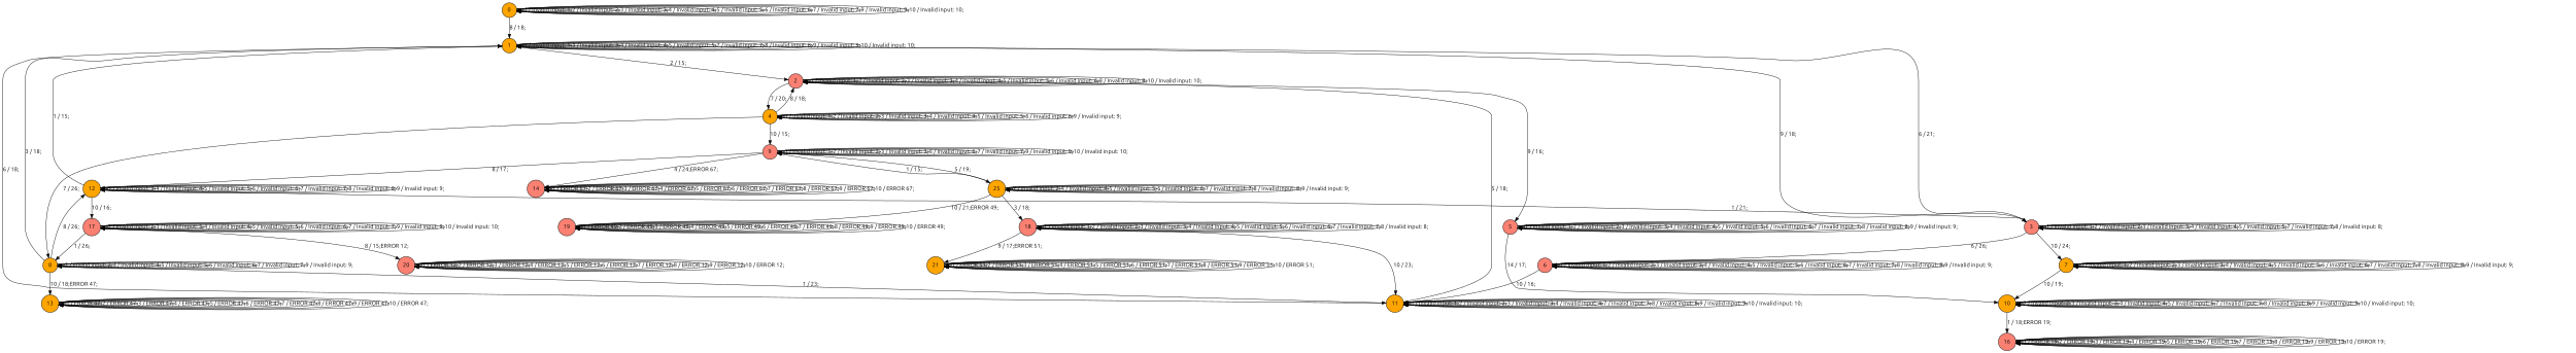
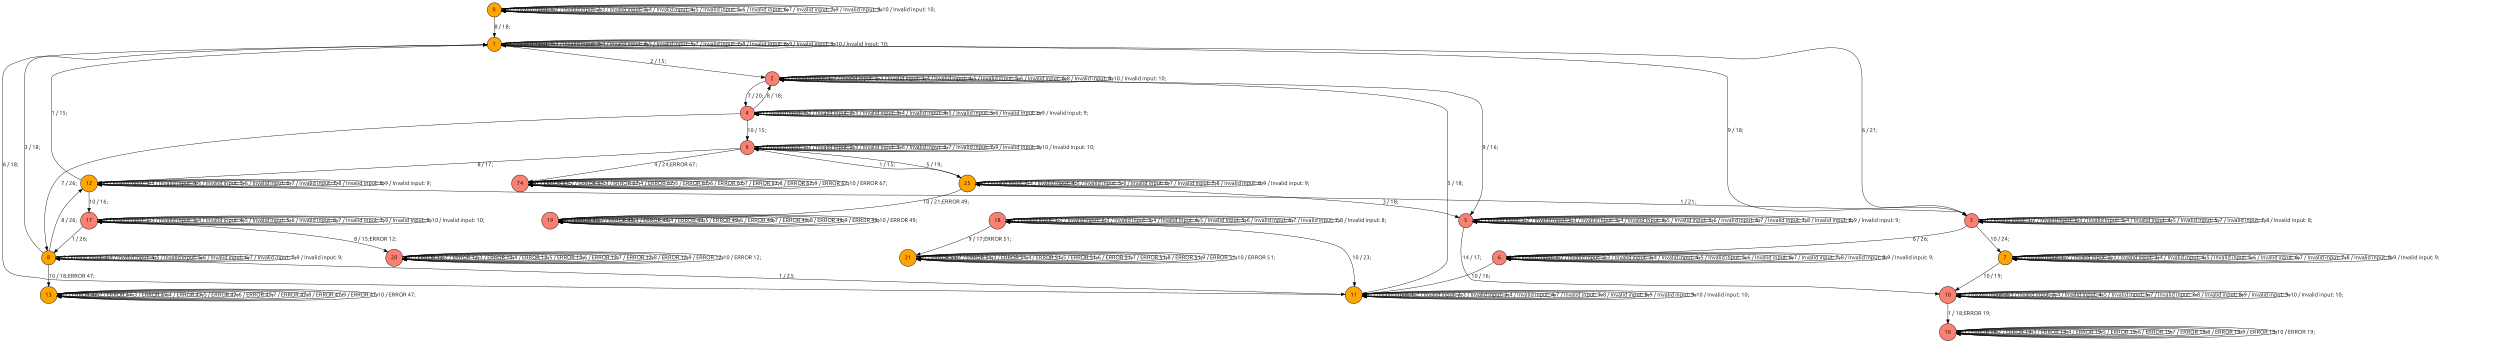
  digraph {
    fontname=Ubuntu
    node [fillcolor=salmon fontname=Ubuntu shape=circle style=filled]
    edge [fontname=Ubuntu]
    n1 [fillcolor=orange label=0]
    n2 [fillcolor=orange label=1]
    n3 [label=2]
    n4 [label=3]
-   n5 [fillcolor=orange label=4]
+   n5 [label=4]
    n6 [label=5]
    n7 [label=6]
    n8 [fillcolor=orange label=7]
    n9 [fillcolor=orange label=8]
    n10 [label=9]
-   n11 [fillcolor=orange label=10]
+   n11 [label=10]
    n12 [fillcolor=orange label=11]
    n13 [fillcolor=orange label=12]
    n14 [fillcolor=orange label=13]
-   n15 [label=14]
+   n15 [label=74]
    n16 [fillcolor=orange label=25]
    n17 [label=16]
    n18 [label=17]
    n19 [label=18]
    n20 [label=19]
    n21 [label=20]
    n22 [fillcolor=orange label=21]
    n1 -> n1 [label="1 / Invalid input: 1;"]
    n1 -> n1 [label="2 / Invalid input: 2;"]
    n1 -> n1 [label="3 / Invalid input: 3;"]
    n1 -> n1 [label="4 / Invalid input: 4;"]
    n1 -> n1 [label="5 / Invalid input: 5;"]
    n1 -> n1 [label="6 / Invalid input: 6;"]
    n1 -> n1 [label="7 / Invalid input: 7;"]
    n1 -> n1 [label="9 / Invalid input: 9;"]
    n1 -> n1 [label="10 / Invalid input: 10;"]
    n1 -> n2 [label="8 / 18;"]
    n2 -> n2 [label="1 / Invalid input: 1;"]
    n2 -> n2 [label="3 / Invalid input: 3;"]
    n2 -> n2 [label="4 / Invalid input: 4;"]
    n2 -> n2 [label="5 / Invalid input: 5;"]
    n2 -> n2 [label="7 / Invalid input: 7;"]
    n2 -> n2 [label="8 / Invalid input: 8;"]
    n2 -> n2 [label="9 / Invalid input: 9;"]
    n2 -> n2 [label="10 / Invalid input: 10;"]
    n2 -> n3 [label="2 / 15;"]
    n2 -> n4 [label="6 / 21;"]
    n3 -> n3 [label="1 / Invalid input: 1;"]
    n3 -> n3 [label="2 / Invalid input: 2;"]
    n3 -> n3 [label="3 / Invalid input: 3;"]
    n3 -> n3 [label="4 / Invalid input: 4;"]
    n3 -> n3 [label="5 / Invalid input: 5;"]
    n3 -> n3 [label="6 / Invalid input: 6;"]
    n3 -> n3 [label="8 / Invalid input: 8;"]
    n3 -> n3 [label="10 / Invalid input: 10;"]
    n3 -> n5 [label="7 / 20;"]
    n3 -> n6 [label="9 / 16;"]
    n4 -> n2 [label="9 / 18;"]
    n4 -> n4 [label="1 / Invalid input: 1;"]
    n4 -> n4 [label="2 / Invalid input: 2;"]
    n4 -> n4 [label="3 / Invalid input: 3;"]
    n4 -> n4 [label="4 / Invalid input: 4;"]
    n4 -> n4 [label="5 / Invalid input: 5;"]
    n4 -> n4 [label="7 / Invalid input: 7;"]
    n4 -> n4 [label="8 / Invalid input: 8;"]
    n4 -> n7 [label="6 / 26;"]
    n4 -> n8 [label="10 / 24;"]
    n5 -> n3 [label="8 / 18;"]
    n5 -> n5 [label="1 / Invalid input: 1;"]
    n5 -> n5 [label="2 / Invalid input: 2;"]
    n5 -> n5 [label="3 / Invalid input: 3;"]
    n5 -> n5 [label="4 / Invalid input: 4;"]
    n5 -> n5 [label="5 / Invalid input: 5;"]
    n5 -> n5 [label="6 / Invalid input: 6;"]
    n5 -> n5 [label="9 / Invalid input: 9;"]
    n5 -> n9 [label="7 / 26;"]
    n5 -> n10 [label="10 / 15;"]
    n6 -> n6 [label="1 / Invalid input: 1;"]
    n6 -> n6 [label="2 / Invalid input: 2;"]
    n6 -> n6 [label="3 / Invalid input: 3;"]
    n6 -> n6 [label="4 / Invalid input: 4;"]
    n6 -> n6 [label="5 / Invalid input: 5;"]
    n6 -> n6 [label="6 / Invalid input: 6;"]
    n6 -> n6 [label="7 / Invalid input: 7;"]
    n6 -> n6 [label="8 / Invalid input: 8;"]
    n6 -> n6 [label="9 / Invalid input: 9;"]
    n6 -> n11 [label="14 / 17;"]
    n7 -> n7 [label="1 / Invalid input: 1;"]
    n7 -> n7 [label="2 / Invalid input: 2;"]
    n7 -> n7 [label="3 / Invalid input: 3;"]
    n7 -> n7 [label="4 / Invalid input: 4;"]
    n7 -> n7 [label="5 / Invalid input: 5;"]
    n7 -> n7 [label="6 / Invalid input: 6;"]
    n7 -> n7 [label="7 / Invalid input: 7;"]
    n7 -> n7 [label="8 / Invalid input: 8;"]
    n7 -> n7 [label="9 / Invalid input: 9;"]
    n7 -> n12 [label="10 / 16;"]
    n8 -> n8 [label="1 / Invalid input: 1;"]
    n8 -> n8 [label="2 / Invalid input: 2;"]
    n8 -> n8 [label="3 / Invalid input: 3;"]
    n8 -> n8 [label="4 / Invalid input: 4;"]
    n8 -> n8 [label="5 / Invalid input: 5;"]
    n8 -> n8 [label="6 / Invalid input: 6;"]
    n8 -> n8 [label="7 / Invalid input: 7;"]
    n8 -> n8 [label="8 / Invalid input: 8;"]
    n8 -> n8 [label="9 / Invalid input: 9;"]
    n8 -> n11 [label="10 / 19;"]
    n9 -> n2 [label="3 / 18;"]
    n9 -> n9 [label="2 / Invalid input: 2;"]
    n9 -> n9 [label="4 / Invalid input: 4;"]
    n9 -> n9 [label="5 / Invalid input: 5;"]
    n9 -> n9 [label="6 / Invalid input: 6;"]
    n9 -> n9 [label="7 / Invalid input: 7;"]
    n9 -> n9 [label="9 / Invalid input: 9;"]
    n9 -> n12 [label="1 / 23;"]
    n9 -> n13 [label="8 / 26;"]
    n9 -> n14 [label="10 / 18;ERROR 47;"]
    n10 -> n10 [label="1 / Invalid input: 1;"]
    n10 -> n10 [label="2 / Invalid input: 2;"]
    n10 -> n10 [label="3 / Invalid input: 3;"]
    n10 -> n10 [label="6 / Invalid input: 6;"]
    n10 -> n10 [label="7 / Invalid input: 7;"]
    n10 -> n10 [label="9 / Invalid input: 9;"]
    n10 -> n10 [label="10 / Invalid input: 10;"]
    n10 -> n13 [label="8 / 17;"]
    n10 -> n15 [label="4 / 24;ERROR 67;"]
    n10 -> n16 [label="5 / 19;"]
    n11 -> n11 [label="2 / Invalid input: 2;"]
    n11 -> n11 [label="3 / Invalid input: 3;"]
    n11 -> n11 [label="4 / Invalid input: 4;"]
    n11 -> n11 [label="5 / Invalid input: 5;"]
    n11 -> n11 [label="7 / Invalid input: 7;"]
    n11 -> n11 [label="8 / Invalid input: 8;"]
    n11 -> n11 [label="9 / Invalid input: 9;"]
    n11 -> n11 [label="10 / Invalid input: 10;"]
    n11 -> n17 [label="1 / 18;ERROR 19;"]
    n12 -> n2 [label="6 / 18;"]
    n12 -> n3 [label="5 / 18;"]
    n12 -> n12 [label="1 / Invalid input: 1;"]
    n12 -> n12 [label="2 / Invalid input: 2;"]
    n12 -> n12 [label="3 / Invalid input: 3;"]
    n12 -> n12 [label="4 / Invalid input: 4;"]
    n12 -> n12 [label="7 / Invalid input: 7;"]
    n12 -> n12 [label="8 / Invalid input: 8;"]
    n12 -> n12 [label="9 / Invalid input: 9;"]
    n12 -> n12 [label="10 / Invalid input: 10;"]
    n13 -> n2 [label="1 / 15;"]
    n13 -> n4 [label="1 / 21;"]
    n13 -> n13 [label="3 / Invalid input: 3;"]
    n13 -> n13 [label="4 / Invalid input: 4;"]
    n13 -> n13 [label="5 / Invalid input: 5;"]
    n13 -> n13 [label="6 / Invalid input: 6;"]
    n13 -> n13 [label="7 / Invalid input: 7;"]
    n13 -> n13 [label="8 / Invalid input: 8;"]
    n13 -> n13 [label="9 / Invalid input: 9;"]
    n13 -> n18 [label="10 / 16;"]
    n14 -> n14 [label="1 / ERROR 47;"]
    n14 -> n14 [label="2 / ERROR 47;"]
    n14 -> n14 [label="3 / ERROR 47;"]
    n14 -> n14 [label="4 / ERROR 47;"]
    n14 -> n14 [label="5 / ERROR 47;"]
    n14 -> n14 [label="6 / ERROR 47;"]
    n14 -> n14 [label="7 / ERROR 47;"]
    n14 -> n14 [label="8 / ERROR 47;"]
    n14 -> n14 [label="9 / ERROR 47;"]
    n14 -> n14 [label="10 / ERROR 47;"]
    n15 -> n15 [label="1 / ERROR 67;"]
    n15 -> n15 [label="2 / ERROR 67;"]
    n15 -> n15 [label="3 / ERROR 67;"]
    n15 -> n15 [label="4 / ERROR 67;"]
    n15 -> n15 [label="5 / ERROR 67;"]
    n15 -> n15 [label="6 / ERROR 67;"]
    n15 -> n15 [label="7 / ERROR 67;"]
    n15 -> n15 [label="8 / ERROR 67;"]
    n15 -> n15 [label="9 / ERROR 67;"]
    n15 -> n15 [label="10 / ERROR 67;"]
    n16 -> n10 [label="1 / 15;"]
    n16 -> n16 [label="2 / Invalid input: 2;"]
    n16 -> n16 [label="4 / Invalid input: 4;"]
    n16 -> n16 [label="5 / Invalid input: 5;"]
    n16 -> n16 [label="6 / Invalid input: 6;"]
    n16 -> n16 [label="7 / Invalid input: 7;"]
    n16 -> n16 [label="8 / Invalid input: 8;"]
    n16 -> n16 [label="9 / Invalid input: 9;"]
-   n16 -> n19 [label="3 / 18;"]
+   n16 -> n6 [label="3 / 18;"]
    n16 -> n20 [label="10 / 21;ERROR 49;"]
    n17 -> n17 [label="1 / ERROR 19;"]
    n17 -> n17 [label="2 / ERROR 19;"]
    n17 -> n17 [label="3 / ERROR 19;"]
    n17 -> n17 [label="4 / ERROR 19;"]
    n17 -> n17 [label="5 / ERROR 19;"]
    n17 -> n17 [label="6 / ERROR 19;"]
    n17 -> n17 [label="7 / ERROR 19;"]
    n17 -> n17 [label="8 / ERROR 19;"]
    n17 -> n17 [label="9 / ERROR 19;"]
    n17 -> n17 [label="10 / ERROR 19;"]
    n18 -> n9 [label="1 / 26;"]
    n18 -> n18 [label="2 / Invalid input: 2;"]
    n18 -> n18 [label="3 / Invalid input: 3;"]
    n18 -> n18 [label="4 / Invalid input: 4;"]
    n18 -> n18 [label="5 / Invalid input: 5;"]
    n18 -> n18 [label="6 / Invalid input: 6;"]
    n18 -> n18 [label="7 / Invalid input: 7;"]
    n18 -> n18 [label="9 / Invalid input: 9;"]
    n18 -> n18 [label="10 / Invalid input: 10;"]
    n18 -> n21 [label="8 / 15;ERROR 12;"]
    n19 -> n12 [label="10 / 23;"]
    n19 -> n19 [label="1 / Invalid input: 1;"]
    n19 -> n19 [label="2 / Invalid input: 2;"]
    n19 -> n19 [label="3 / Invalid input: 3;"]
    n19 -> n19 [label="4 / Invalid input: 4;"]
    n19 -> n19 [label="5 / Invalid input: 5;"]
    n19 -> n19 [label="6 / Invalid input: 6;"]
    n19 -> n19 [label="7 / Invalid input: 7;"]
    n19 -> n19 [label="8 / Invalid input: 8;"]
    n19 -> n22 [label="9 / 17;ERROR 51;"]
    n20 -> n20 [label="1 / ERROR 49;"]
    n20 -> n20 [label="2 / ERROR 49;"]
    n20 -> n20 [label="3 / ERROR 49;"]
    n20 -> n20 [label="4 / ERROR 49;"]
    n20 -> n20 [label="5 / ERROR 49;"]
    n20 -> n20 [label="6 / ERROR 49;"]
    n20 -> n20 [label="7 / ERROR 49;"]
    n20 -> n20 [label="8 / ERROR 49;"]
    n20 -> n20 [label="9 / ERROR 49;"]
    n20 -> n20 [label="10 / ERROR 49;"]
    n21 -> n21 [label="1 / ERROR 12;"]
    n21 -> n21 [label="2 / ERROR 12;"]
    n21 -> n21 [label="3 / ERROR 12;"]
    n21 -> n21 [label="4 / ERROR 12;"]
    n21 -> n21 [label="5 / ERROR 12;"]
    n21 -> n21 [label="6 / ERROR 12;"]
    n21 -> n21 [label="7 / ERROR 12;"]
    n21 -> n21 [label="8 / ERROR 12;"]
    n21 -> n21 [label="9 / ERROR 12;"]
    n21 -> n21 [label="10 / ERROR 12;"]
    n22 -> n22 [label="1 / ERROR 51;"]
    n22 -> n22 [label="2 / ERROR 51;"]
    n22 -> n22 [label="3 / ERROR 51;"]
    n22 -> n22 [label="4 / ERROR 51;"]
    n22 -> n22 [label="5 / ERROR 51;"]
    n22 -> n22 [label="6 / ERROR 51;"]
    n22 -> n22 [label="7 / ERROR 51;"]
    n22 -> n22 [label="8 / ERROR 51;"]
    n22 -> n22 [label="9 / ERROR 51;"]
    n22 -> n22 [label="10 / ERROR 51;"]
  }
